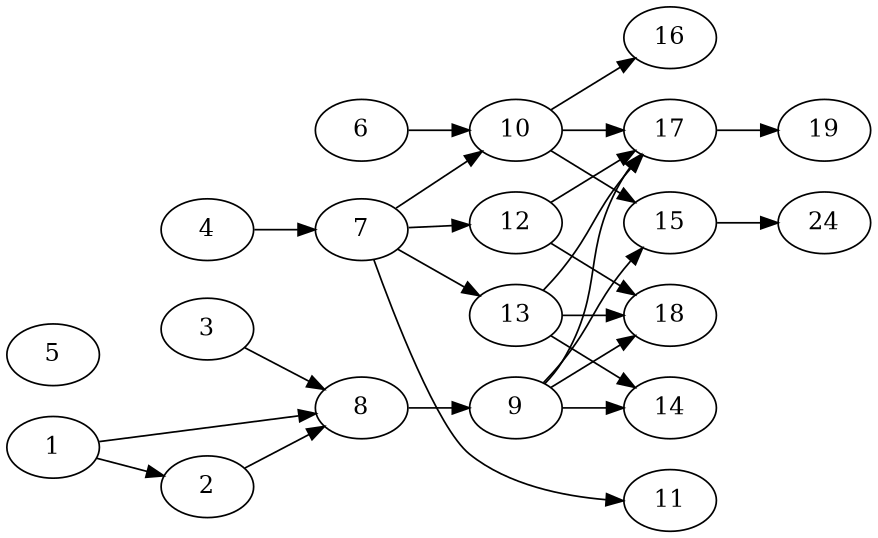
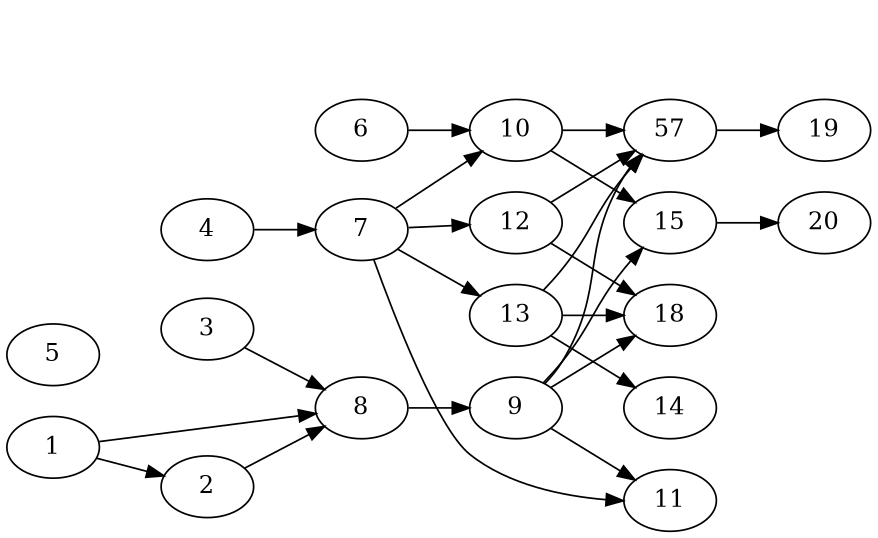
  digraph {
    rankdir=LR
    node [alpha=0.18]
    1 [expect_size=31926272]
    8 [alpha=0.15 expect_size=23047168]
    2 [alpha=0.15 expect_size=19673088]
    6 [alpha=0.20 expect_size=52147200]
    10 [alpha=0.11 expect_size=5942272]
    9 [alpha=0.14 expect_size=34500608]
    15 [expect_size=34370560]
-   17 [alpha=0.06 expect_size=15101952]
-   16 [expect_size=15888384]
+   17 [alpha=0.06 expect_size=15101952 label=57]
    14 [alpha=0.15 expect_size=50335744]
    18 [alpha=0.19 expect_size=8891392]
    3 [alpha=0.16 expect_size=33559552]
    4 [alpha=0.13 expect_size=25827328]
    7 [alpha=0.17 expect_size=11055104]
    11 [expect_size=29135872]
    12 [alpha=0.05 expect_size=23349248]
    13 [alpha=0.08 expect_size=12525568]
    5 [alpha=0.12 expect_size=40834048]
-   20 [alpha=0.15 expect_size=31592448 label=24]
+   20 [alpha=0.15 expect_size=31592448]
    19 [alpha=0.17 expect_size=44903424]
    1 -> 8
    1 -> 2
    8 -> 9
    2 -> 8
    6 -> 10
    10 -> 15
    10 -> 17
-   10 -> 16
    9 -> 15
    9 -> 17
-   9 -> 14
+   9 -> 11
    9 -> 18
    15 -> 20
    17 -> 19
    3 -> 8
    4 -> 7
    7 -> 10
    7 -> 11
    7 -> 12
    7 -> 13
    12 -> 17
    12 -> 18
    13 -> 17
    13 -> 14
    13 -> 18
  }
